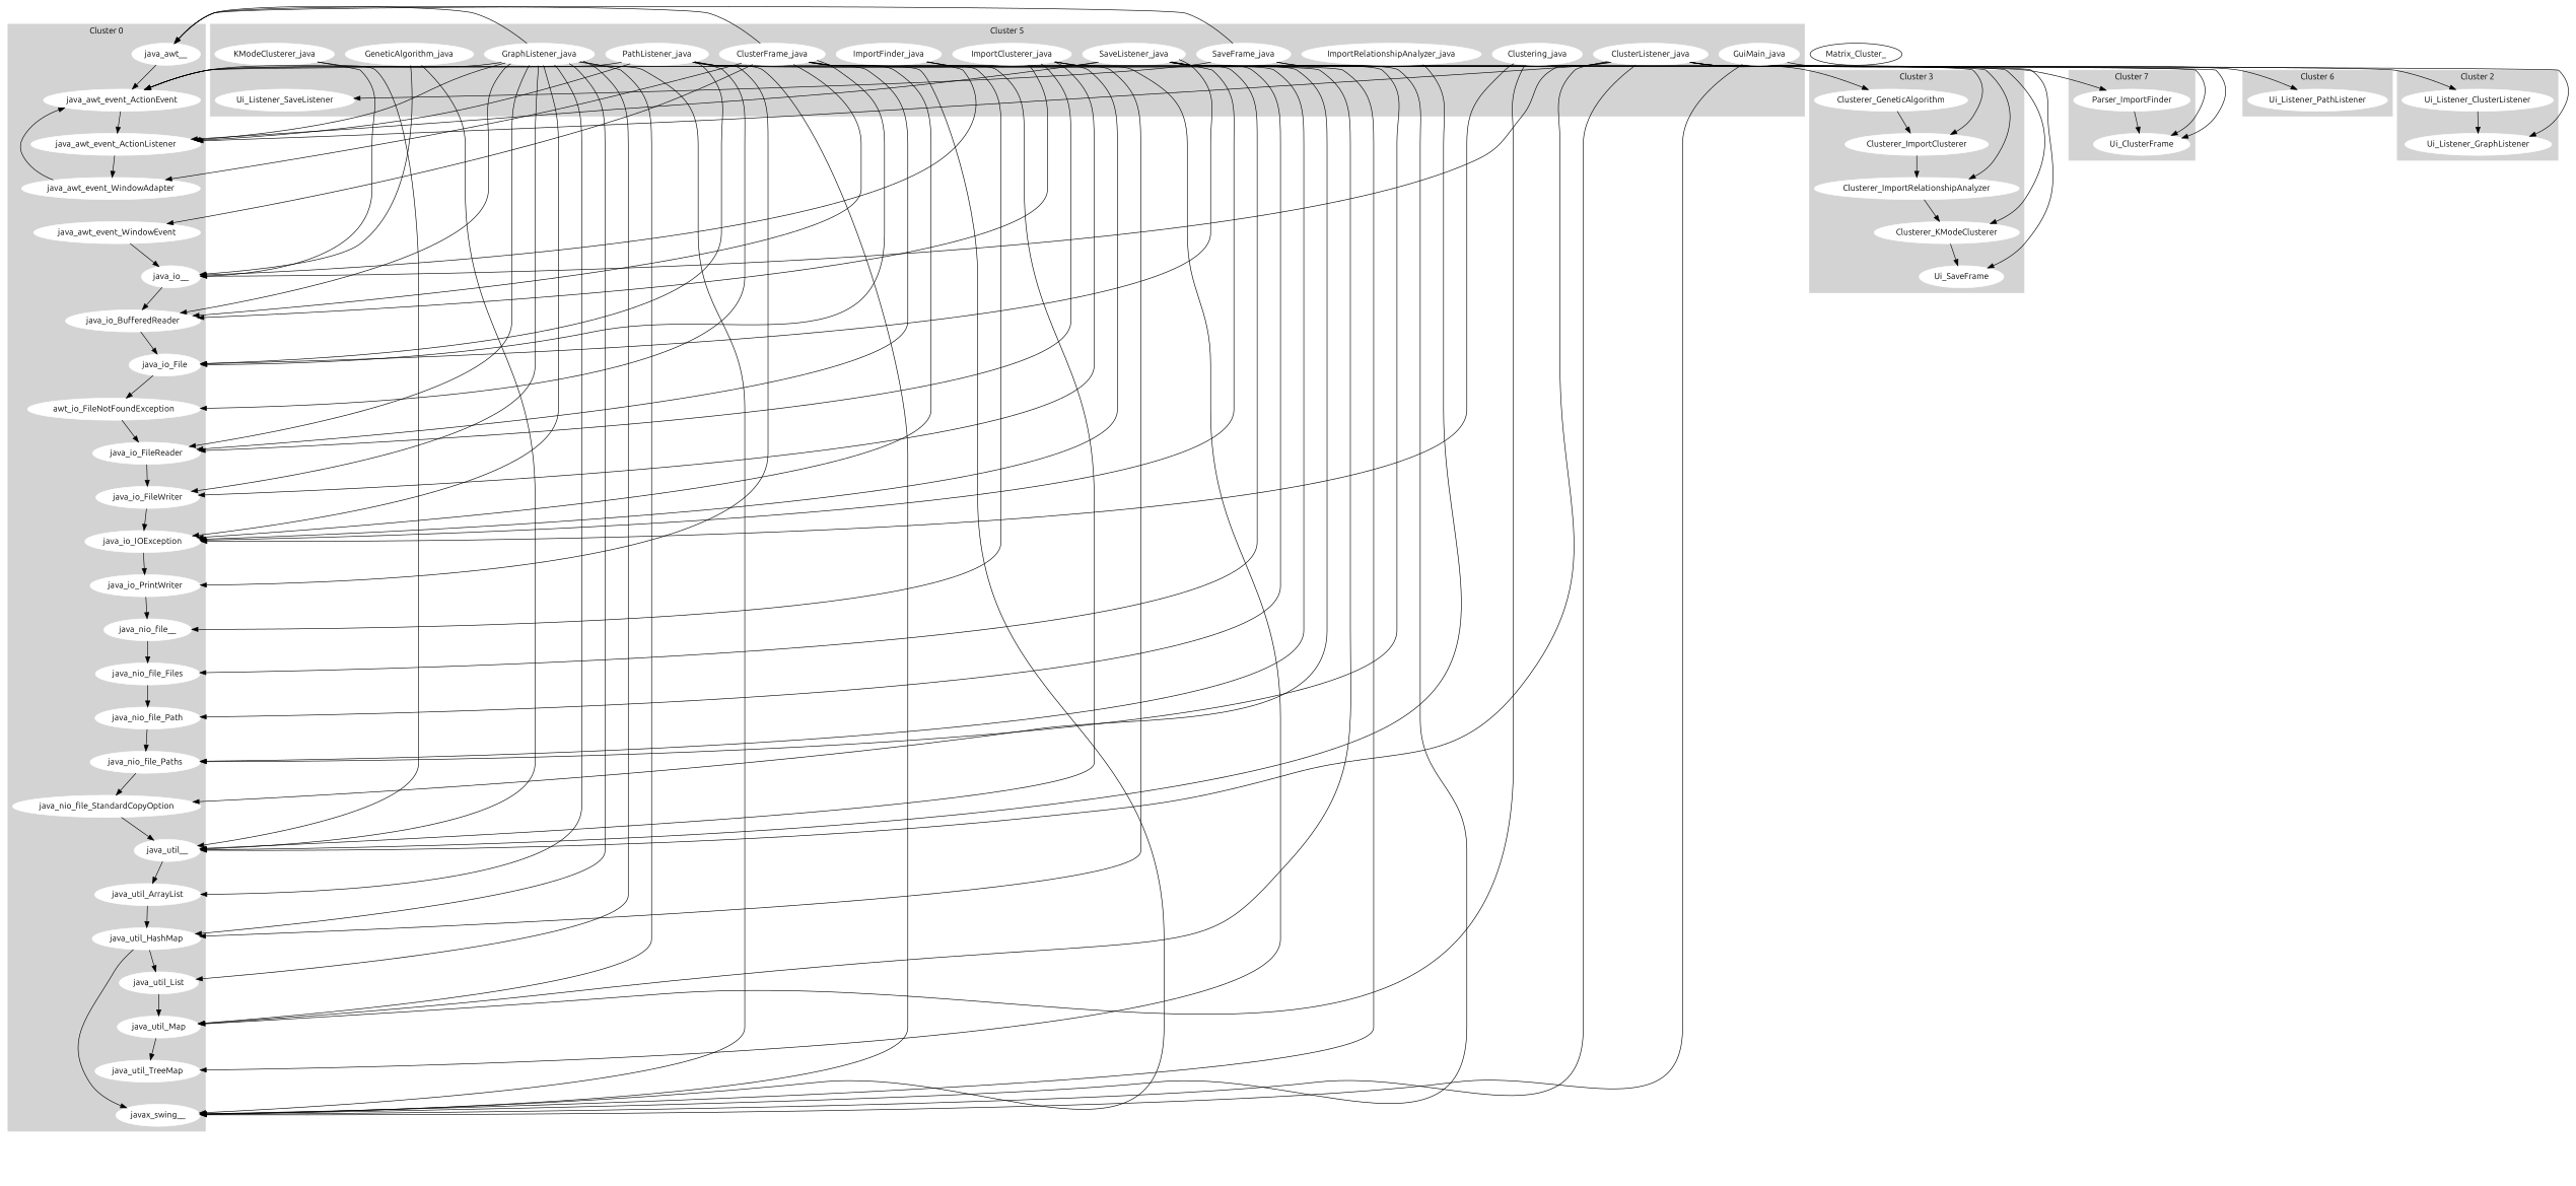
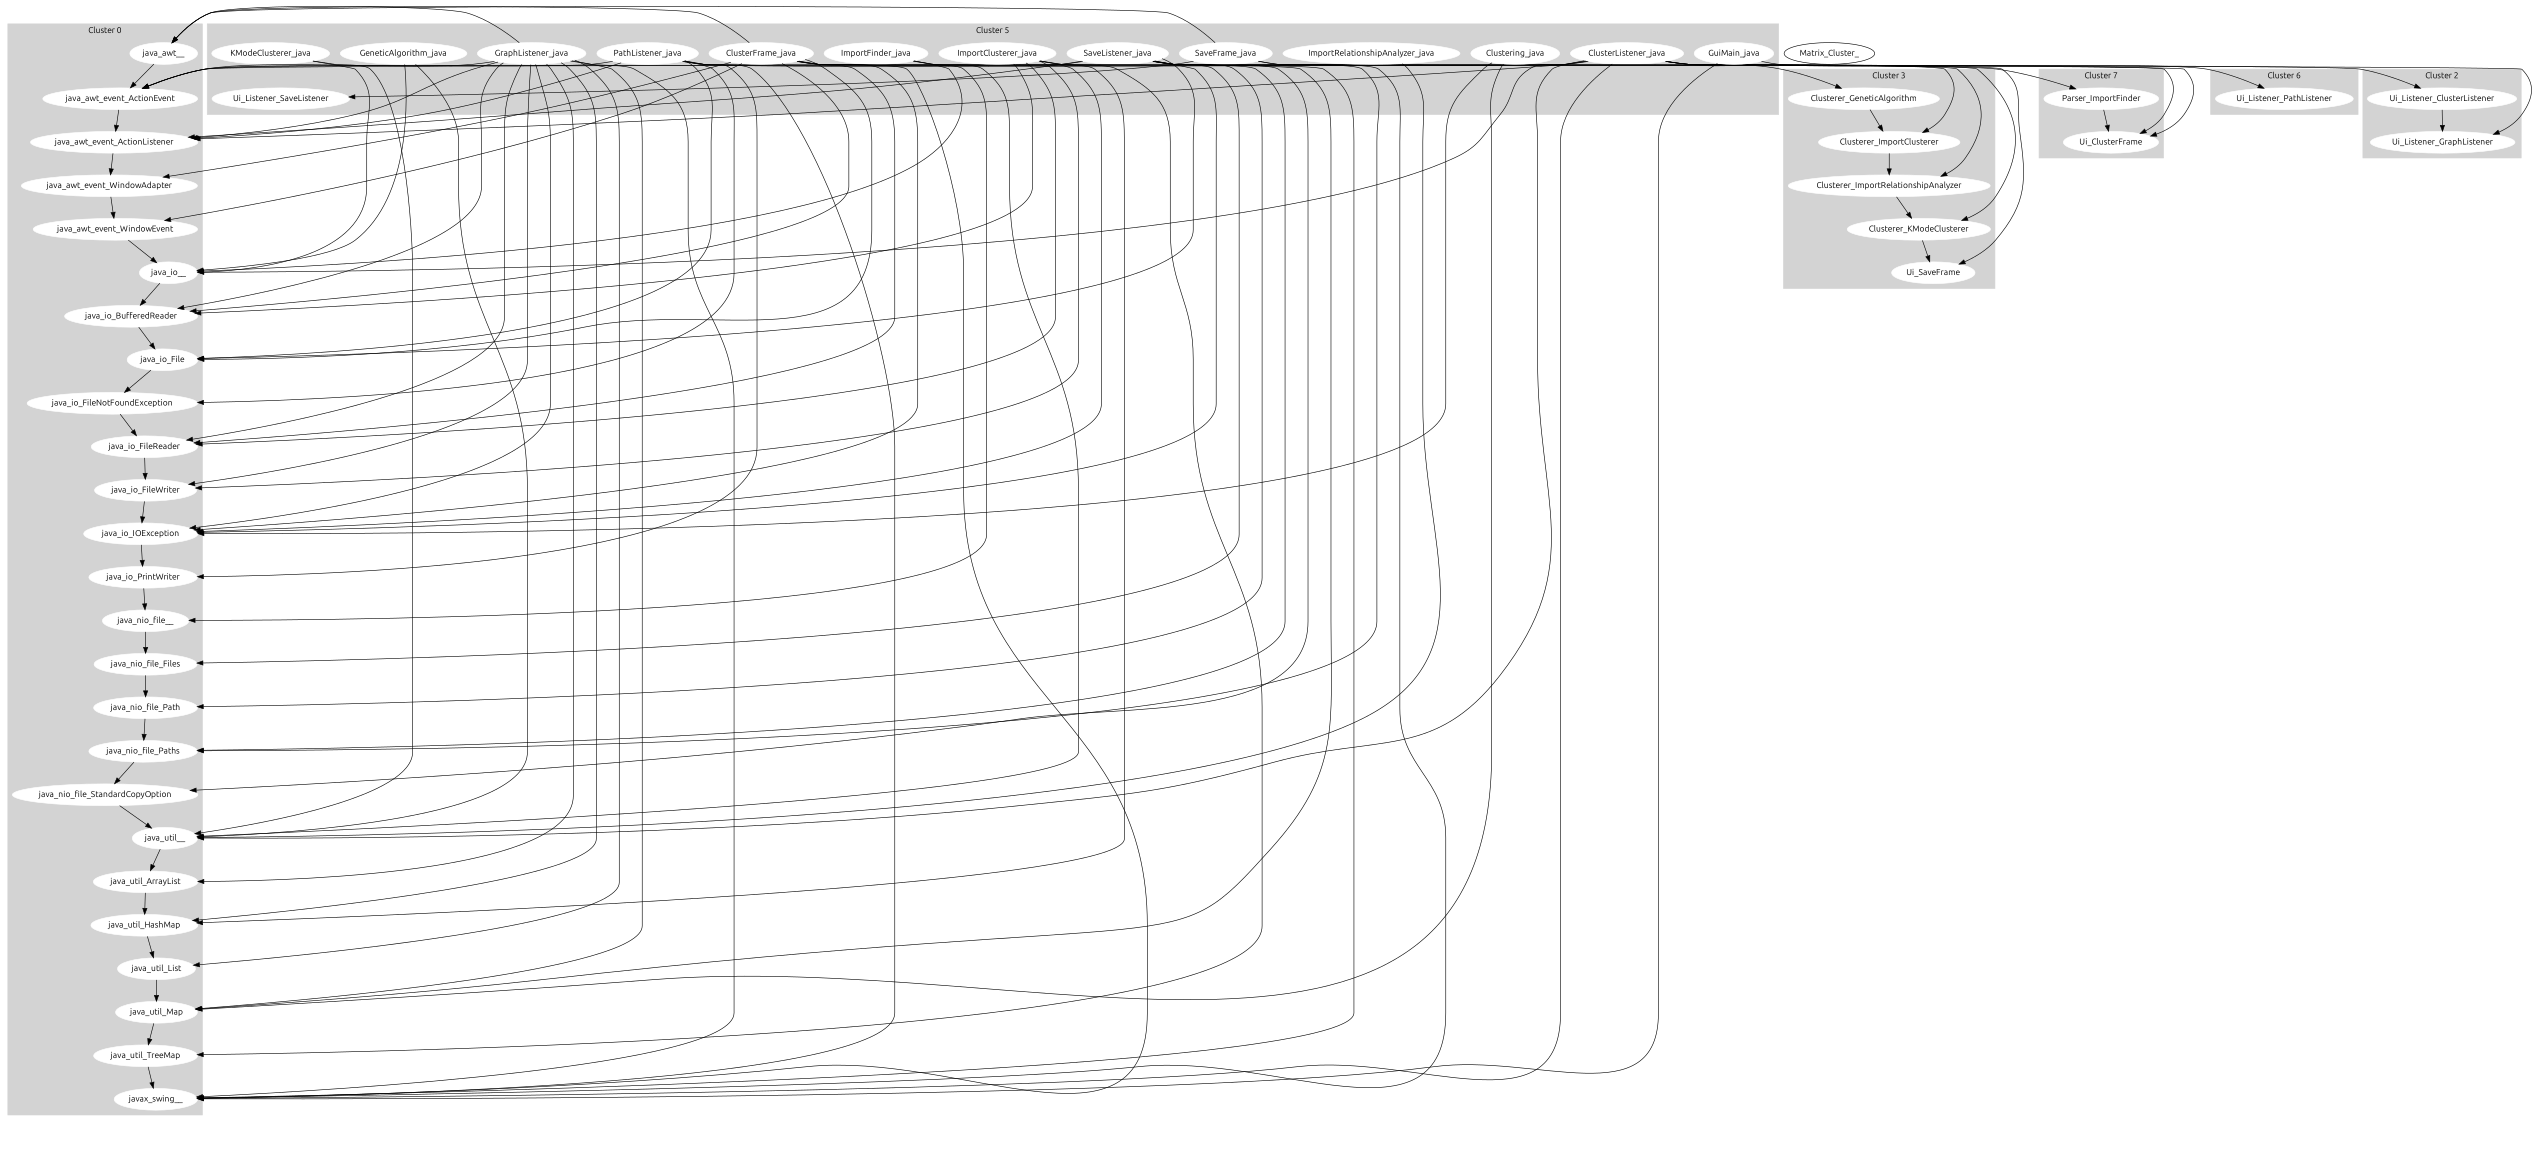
  digraph {
    fontname=Ubuntu
    node [color=white fontname=Ubuntu style=filled]
    edge [fontname=Ubuntu]
    java_awt__
    java_awt_event_ActionEvent
    java_awt_event_ActionListener
    java_awt_event_WindowAdapter
    java_awt_event_WindowEvent
    java_io__
    java_io_BufferedReader
    java_io_File
-   java_io_FileNotFoundException [label=awt_io_FileNotFoundException]
+   java_io_FileNotFoundException
    java_io_FileReader
    java_io_FileWriter
    java_io_IOException
    java_io_PrintWriter
    java_nio_file__
    java_nio_file_Files
    java_nio_file_Path
    java_nio_file_Paths
    java_nio_file_StandardCopyOption
    java_util__
    java_util_ArrayList
    java_util_HashMap
    java_util_List
    java_util_Map
    java_util_TreeMap
    javax_swing__
    Ui_Listener_PathListener
    Ui_Listener_ClusterListener
    Ui_Listener_GraphListener
    Clusterer_GeneticAlgorithm
    Clusterer_ImportClusterer
    Clusterer_ImportRelationshipAnalyzer
    Clusterer_KModeClusterer
    Ui_SaveFrame
    Parser_ImportFinder
    Ui_ClusterFrame
    Ui_Listener_SaveListener
    GeneticAlgorithm_java
    ClusterListener_java
    SaveListener_java
    SaveFrame_java
    PathListener_java
    ImportFinder_java
    Clustering_java
    GuiMain_java
    ClusterFrame_java
    KModeClusterer_java
    GraphListener_java
    ImportRelationshipAnalyzer_java
    ImportClusterer_java
    Matrix_Cluster_ [color="" style=""]
    subgraph cluster_1 {
      color=lightgrey
      label="Cluster 0"
      style=filled
      java_awt__
      java_awt_event_ActionEvent
      java_awt_event_ActionListener
      java_awt_event_WindowAdapter
      java_awt_event_WindowEvent
      java_io__
      java_io_BufferedReader
      java_io_File
      java_io_FileNotFoundException
      java_io_FileReader
      java_io_FileWriter
      java_io_IOException
      java_io_PrintWriter
      java_nio_file__
      java_nio_file_Files
      java_nio_file_Path
      java_nio_file_Paths
      java_nio_file_StandardCopyOption
      java_util__
      java_util_ArrayList
      java_util_HashMap
      java_util_List
      java_util_Map
      java_util_TreeMap
      javax_swing__
    }
    subgraph cluster_2 {
      color=lightgrey
      label="Cluster 6"
      style=filled
      Ui_Listener_PathListener
    }
    subgraph cluster_3 {
      color=lightgrey
      label="Cluster 2"
      style=filled
      Ui_Listener_ClusterListener
      Ui_Listener_GraphListener
    }
    subgraph cluster_4 {
      color=lightgrey
      label="Cluster 3"
      style=filled
      Clusterer_GeneticAlgorithm
      Clusterer_ImportClusterer
      Clusterer_ImportRelationshipAnalyzer
      Clusterer_KModeClusterer
      Ui_SaveFrame
    }
    subgraph cluster_5 {
      color=lightgrey
      label="Cluster 7"
      style=filled
      Parser_ImportFinder
      Ui_ClusterFrame
    }
    subgraph cluster_6 {
      color=lightgrey
      label="Cluster 5"
      style=filled
      Ui_Listener_SaveListener
      GeneticAlgorithm_java
      ClusterListener_java
      SaveListener_java
      SaveFrame_java
      PathListener_java
      ImportFinder_java
      Clustering_java
      GuiMain_java
      ClusterFrame_java
      KModeClusterer_java
      GraphListener_java
      ImportRelationshipAnalyzer_java
      ImportClusterer_java
    }
    java_awt__ -> java_awt_event_ActionEvent
    java_awt_event_ActionEvent -> java_awt_event_ActionListener
    java_awt_event_ActionListener -> java_awt_event_WindowAdapter
-   java_awt_event_WindowAdapter -> java_awt_event_ActionEvent
+   java_awt_event_WindowAdapter -> java_awt_event_WindowEvent
    java_awt_event_WindowEvent -> java_io__
    java_io__ -> java_io_BufferedReader
    java_io_BufferedReader -> java_io_File
    java_io_File -> java_io_FileNotFoundException
    java_io_FileNotFoundException -> java_io_FileReader
    java_io_FileReader -> java_io_FileWriter
    java_io_FileWriter -> java_io_IOException
    java_io_IOException -> java_io_PrintWriter
    java_io_PrintWriter -> java_nio_file__
    java_nio_file__ -> java_nio_file_Files
    java_nio_file_Files -> java_nio_file_Path
    java_nio_file_Path -> java_nio_file_Paths
    java_nio_file_Paths -> java_nio_file_StandardCopyOption
    java_nio_file_StandardCopyOption -> java_util__
    java_util__ -> java_util_ArrayList
    java_util_ArrayList -> java_util_HashMap
    java_util_HashMap -> java_util_List
    java_util_List -> java_util_Map
    java_util_Map -> java_util_TreeMap
-   java_util_HashMap -> javax_swing__
+   java_util_TreeMap -> javax_swing__
    Ui_Listener_ClusterListener -> Ui_Listener_GraphListener
    Clusterer_GeneticAlgorithm -> Clusterer_ImportClusterer
    Clusterer_ImportClusterer -> Clusterer_ImportRelationshipAnalyzer
    Clusterer_ImportRelationshipAnalyzer -> Clusterer_KModeClusterer
    Clusterer_KModeClusterer -> Ui_SaveFrame
    Parser_ImportFinder -> Ui_ClusterFrame
    GeneticAlgorithm_java -> java_io__
    GeneticAlgorithm_java -> java_util__
    ClusterListener_java -> java_awt_event_ActionEvent
    ClusterListener_java -> java_awt_event_ActionListener
    ClusterListener_java -> java_io__
    ClusterListener_java -> java_util__
    ClusterListener_java -> javax_swing__
    ClusterListener_java -> Clusterer_GeneticAlgorithm
    ClusterListener_java -> Clusterer_ImportClusterer
    ClusterListener_java -> Clusterer_ImportRelationshipAnalyzer
    ClusterListener_java -> Clusterer_KModeClusterer
    ClusterListener_java -> Ui_SaveFrame
    SaveListener_java -> java_awt_event_ActionEvent
    SaveListener_java -> java_awt_event_ActionListener
    SaveListener_java -> java_io_File
    SaveListener_java -> java_io_IOException
    SaveListener_java -> java_nio_file_Files
    SaveListener_java -> java_nio_file_Path
    SaveListener_java -> java_nio_file_Paths
    SaveListener_java -> java_nio_file_StandardCopyOption
    SaveListener_java -> java_util_Map
    SaveListener_java -> javax_swing__
    SaveListener_java -> Ui_ClusterFrame
    SaveFrame_java -> java_awt__
    SaveFrame_java -> java_nio_file_Paths
    SaveFrame_java -> javax_swing__
    SaveFrame_java -> Ui_Listener_SaveListener
    PathListener_java -> java_awt_event_ActionEvent
    PathListener_java -> java_awt_event_ActionListener
    PathListener_java -> java_io_File
    PathListener_java -> java_io_FileNotFoundException
    PathListener_java -> java_io_PrintWriter
    PathListener_java -> javax_swing__
    PathListener_java -> Parser_ImportFinder
    PathListener_java -> Ui_ClusterFrame
    ImportFinder_java -> java_io__
    ImportFinder_java -> java_nio_file__
    ImportFinder_java -> java_util__
    Clustering_java -> java_io_IOException
    Clustering_java -> java_util_Map
    GuiMain_java -> javax_swing__
    GuiMain_java -> Ui_Listener_PathListener
    ClusterFrame_java -> java_awt__
    ClusterFrame_java -> java_awt_event_WindowAdapter
    ClusterFrame_java -> java_awt_event_WindowEvent
    ClusterFrame_java -> java_io_BufferedReader
    ClusterFrame_java -> java_io_File
    ClusterFrame_java -> java_io_FileReader
    ClusterFrame_java -> java_io_IOException
    ClusterFrame_java -> javax_swing__
    ClusterFrame_java -> Ui_Listener_ClusterListener
    ClusterFrame_java -> Ui_Listener_GraphListener
    KModeClusterer_java -> java_io__
    KModeClusterer_java -> java_util__
    GraphListener_java -> java_awt__
    GraphListener_java -> java_awt_event_ActionEvent
    GraphListener_java -> java_awt_event_ActionListener
    GraphListener_java -> java_io_BufferedReader
    GraphListener_java -> java_io_FileReader
    GraphListener_java -> java_io_FileWriter
    GraphListener_java -> java_io_IOException
    GraphListener_java -> java_util_ArrayList
    GraphListener_java -> java_util_HashMap
    GraphListener_java -> java_util_List
    GraphListener_java -> java_util_Map
    GraphListener_java -> javax_swing__
    ImportRelationshipAnalyzer_java -> java_util__
    ImportClusterer_java -> java_io_BufferedReader
    ImportClusterer_java -> java_io_FileReader
    ImportClusterer_java -> java_io_FileWriter
    ImportClusterer_java -> java_io_IOException
    ImportClusterer_java -> java_util_HashMap
    ImportClusterer_java -> java_util_TreeMap
  }
